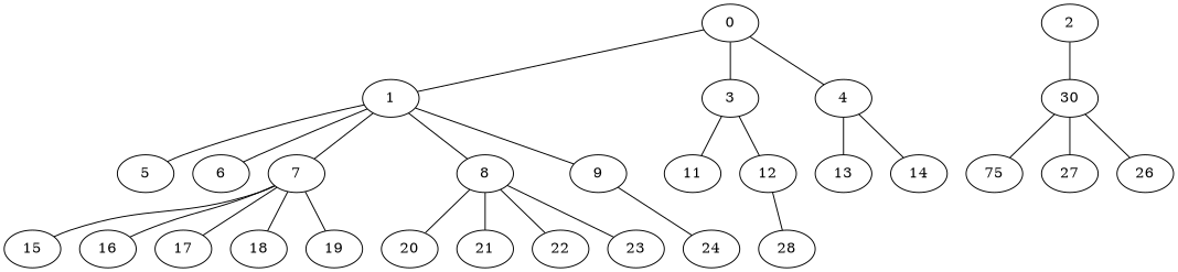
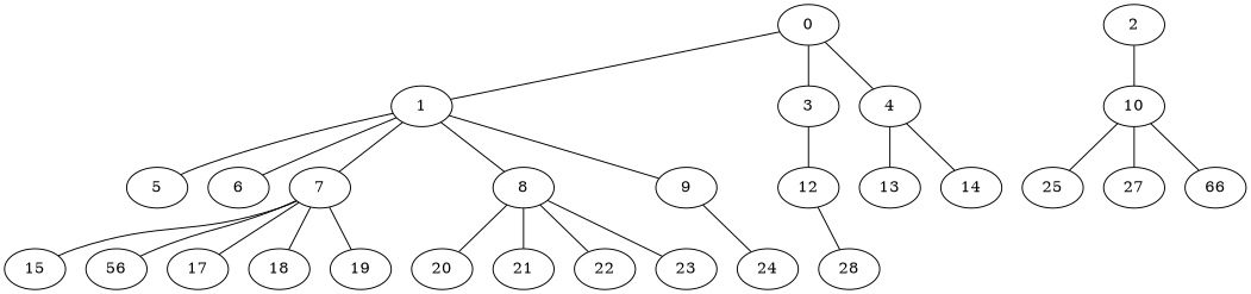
  graph {
    0
    1
    3
    4
    5
    6
    7
    8
    9
    2
-   10 [label=30]
-   11
+   10
    12
    13
    14
    15
-   16
+   16 [label=56]
    17
    18
    19
    20
    21
    22
    23
    24
-   25 [label=75]
+   25
    27
-   26
+   26 [label=66]
    28
    0 -- 1
    0 -- 3
    0 -- 4
    1 -- 5
    1 -- 6
    1 -- 7
    1 -- 8
    1 -- 9
-   3 -- 11
    3 -- 12
    4 -- 13
    4 -- 14
    7 -- 15
    7 -- 16
    7 -- 17
    7 -- 18
    7 -- 19
    8 -- 20
    8 -- 21
    8 -- 22
    8 -- 23
    9 -- 24
    2 -- 10
    10 -- 25
    10 -- 27
    10 -- 26
    12 -- 28
  }
